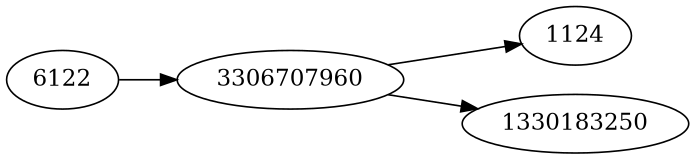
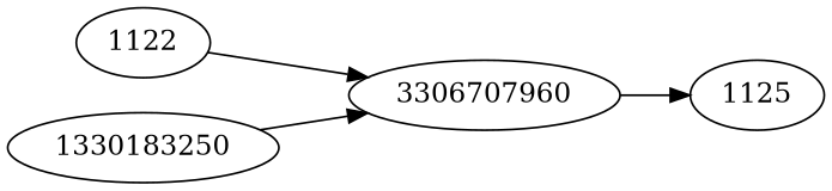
  strict digraph {
    rankdir=LR
-   1122 [label=6122]
+   1122
    3306707960
-   1124
+   1124 [label=1125]
    1330183250
    1122 -> 3306707960
    3306707960 -> 1124
-   3306707960 -> 1330183250
+   1330183250 -> 3306707960
  }
